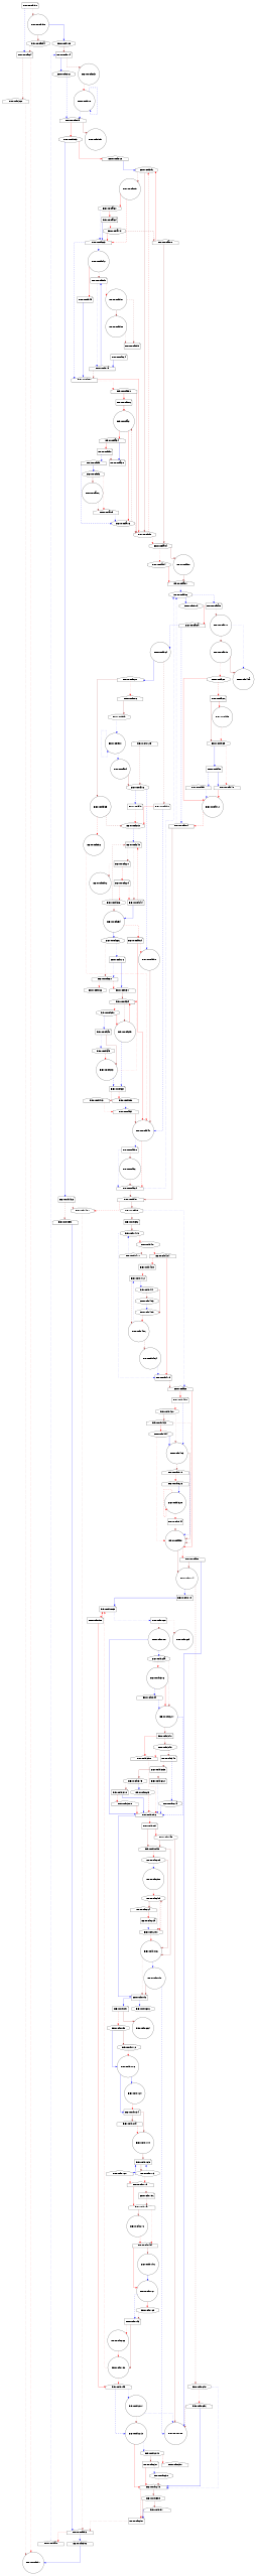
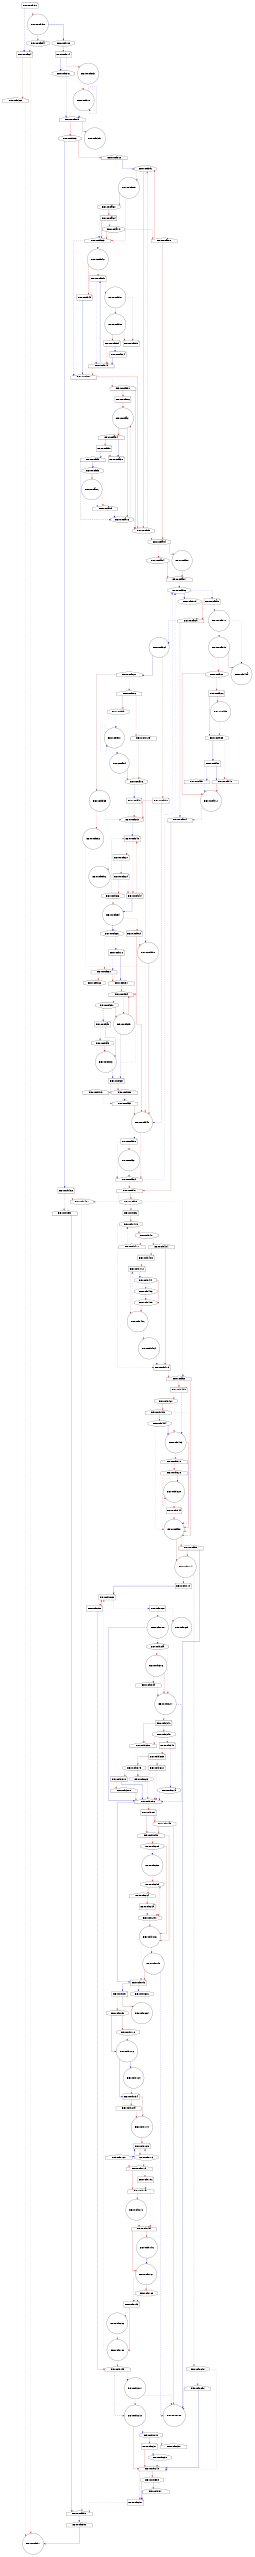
  digraph {
    splines=ortho
    node [shape=circle]
    edge [color=brown style=solid]
    BB008ef790 [shape=note]
    BB008ef9c4 [shape=note]
    BB008ef7de
    BB008f03c8 [shape=house]
    BB008ef9d1
    BB008ef9ba [shape=octagon]
    BB008ef7ee [shape=octagon]
    BB008ef814 [shape=note]
    BB008f03c1 [shape=octagon]
    BB008ef86b
    BB008ef88a [shape=house]
    BB008ef870
    BB008f05d1
    BB008ef893 [shape=octagon]
    BB008f0468 [shape=note]
    BB008ef8ce [shape=house]
    BB008f05f0 [shape=house]
    BB008f0487 [shape=octagon]
    BB008ef8fc [shape=octagon]
    BB008efd93 [shape=house]
    BB008ef8f0 [shape=octagon]
    BB008ef905
    BB008efa94 [shape=octagon]
    BB008efa60 [shape=octagon]
    BB008ef923 [shape=house]
    BB008ef8e0 [shape=house]
    BB008ef9e0 [shape=house]
    BB008ef9ec [shape=note]
    BB008efa21
    BB008eff58
    BB008efab4 [shape=octagon]
    BB008efae1 [shape=house]
    BB008efa6d [shape=note]
    BB008ef942
    BB008efa7d [shape=octagon]
    BB008ef98b [shape=note]
    BB008ef94f [shape=note]
    BB008ef97a [shape=house]
    BB008ef997
    BB008ef958
    BB008ef99b [shape=note]
+   BB008ef95d [shape=note]
    BB008ef964 [shape=note]
    BB008efa16 [shape=octagon]
    BB008efa34 [shape=house]
    BB008ef9f0 [shape=note]
    BB008efa38 [shape=note]
    BB008ef9f5 [shape=house]
    BB008ef9fc [shape=octagon]
    BB008efa0f [shape=house]
    BB008efa0c
    BB008efa88 [shape=house]
    BB008efb9c [shape=octagon]
    BB008f057d [shape=octagon]
    BB008efbae [shape=note]
    BB008efb10
    BB008efbca [shape=house]
    BB008f049a
    BB008efb19
    BB008efb28 [shape=octagon]
    BB008efb72
    BB008efb2c [shape=note]
    BB008efb8f [shape=house]
    BB008efdf5
    BB008efb39 [shape=octagon]
    BB008efd81 [shape=house]
    BB008efdb0 [shape=note]
    BB008efb48 [shape=house]
    BB008efdbf [shape=house]
    BB008eff89 [shape=octagon]
    BB008f03f2 [shape=note]
    BB008effce [shape=house]
    BB008f059c [shape=house]
-   BB008efda0 [shape=house]
    BB008efbcf
    BB008efe20 [shape=house]
    BB008efbde [shape=note]
    BB008efeec [shape=house]
    BB008efe35
    BB008efd4b
    BB008efc03 [shape=octagon]
    BB008f0425 [shape=house]
    BB008efefb [shape=octagon]
    BB008efe52
    BB008efd6d [shape=house]
    BB008efd58 [shape=note]
    BB008efc48 [shape=note]
    BB008efd61
    BB008efc20 [shape=note]
    BB008efc4d [shape=note]
    BB008f05b2
    BB008efc2d [shape=note]
    BB008efc5d
    BB008efc36 [shape=octagon]
    BB008efdcd [shape=note]
    BB008efc66 [shape=octagon]
    BB008efdd8
    BB008efe60 [shape=house]
    BB008efc7c [shape=note]
    BB008efc91 [shape=house]
    BB008efec6 [shape=octagon]
    BB008efcbf [shape=house]
    BB008efcd9
    BB008efcd0 [shape=octagon]
    BB008efcf2 [shape=note]
    BB008efca0 [shape=note]
    BB008efcb3
    BB008efca5 [shape=octagon]
    BB008efee0 [shape=house]
    BB008efd13 [shape=house]
    BB008efd3f [shape=house]
    BB008f0419 [shape=octagon]
    BB008f04b9 [shape=note]
    BB008effde
    BB008eff16 [shape=octagon]
    BB008eff00
    BB008eff4e [shape=note]
    BB008eff0f
    BB008f0401 [shape=octagon]
    BB008f041d [shape=note]
    BB008f04e3
    BB008f04c0 [shape=octagon]
    BB008f0014
    BB008effe8 [shape=house]
    BB008f0519 [shape=house]
    BB008f04c9 [shape=house]
    BB008f064e [shape=octagon]
    BB008f001d [shape=note]
    BB00000000
    BB008f0249 [shape=house]
    BB008f065c [shape=house]
    BB008f0069 [shape=note]
    BB008f055d [shape=octagon]
    BB008f0257 [shape=note]
    BB008f0058 [shape=note]
    BB008f006e [shape=note]
    BB008f01f9 [shape=house]
    BB008f062f
    BB008f0088
    BB008f0213
    BB008f0207
    BB008f0219 [shape=octagon]
    BB008f02fa [shape=octagon]
    BB008f0096 [shape=house]
    BB008f0324
    BB008f0306
    BB008f00dc [shape=note]
    BB008f009f [shape=note]
    BB008f0340 [shape=note]
    BB008f03df [shape=house]
    BB008f068c [shape=octagon]
    BB008f00f1 [shape=note]
    BB008f00b5 [shape=house]
    BB008f00a9 [shape=octagon]
    BB008f066d
    BB008f00fe [shape=octagon]
    BB008f028d [shape=octagon]
    BB008f00c6
    BB008f029e
    BB008f00d0
    BB008f02bd [shape=octagon]
    BB008f0116
    BB008f0112 [shape=octagon]
    BB008f0134 [shape=note]
    BB008f012f
    BB008f02df [shape=house]
    BB008f014d
    BB008f0165 [shape=note]
    BB008f0160 [shape=house]
    BB008f0173 [shape=octagon]
    BB008f017d [shape=house]
    BB008f01a1 [shape=house]
    BB008f019c [shape=note]
    BB008f027c
    BB008f01af [shape=house]
    BB008f01c1
    BB008f01bc
    BB008f01d3 [shape=note]
    BB008f01ce [shape=octagon]
    BB008f026c
    BB008f01e0
    BB008f06b0 [shape=house]
    BB008f0231 [shape=note]
    BB008f0571 [shape=house]
    BB008f023e [shape=octagon]
    BB008f02b0 [shape=octagon]
    BB008f02c4 [shape=house]
    BB008f02ca [shape=note]
    BB008f0398 [shape=house]
    BB008f0349 [shape=octagon]
    BB008f034e [shape=note]
    BB008f061a [shape=octagon]
    BB008f0365 [shape=note]
    BB008f0602 [shape=note]
    BB008f0375 [shape=octagon]
    BB008f0623 [shape=octagon]
    BB008f037e [shape=note]
    BB008f0388 [shape=house]
    BB008f0434 [shape=house]
    BB008f0417 [shape=house]
    BB008f043e [shape=note]
    BB008f0442 [shape=note]
    BB008f045c
    BB008f044f [shape=octagon]
    BB008f0464
    BB008f0459 [shape=octagon]
    BB008f0453 [shape=octagon]
    BB008f0525 [shape=house]
    n209 [label=BB008f04d4 shape=octagon]
    BB008f052e
    BB008f054f [shape=note]
    BB008ef790 -> BB008ef9c4 [color=blue style=dashed]
    BB008ef790 -> BB008ef7de [style=dotted]
    BB008ef9c4 -> BB008f03c8 [style=dashed]
    BB008ef9c4 -> BB008ef9d1 [color=red style=dotted]
    BB008ef7de -> BB008ef9ba
    BB008ef7de -> BB008ef7ee [color=blue]
    BB008f03c8 -> BB008ef9d1 [style=dotted]
    BB008ef9ba -> BB008ef9c4 [style=dotted]
    BB008ef7ee -> BB008ef814
    BB008ef814 -> BB008f03c1 [color=blue]
    BB008ef814 -> BB008ef86b [style=dashed]
    BB008f03c1 -> BB008ef88a [color=blue style=dashed]
    BB008ef86b -> BB008ef870 [color=red style=dotted]
    BB008ef88a -> BB008f05d1
    BB008ef88a -> BB008ef893 [color=red]
    BB008ef870 -> BB008ef88a [color=blue style=dotted]
    BB008ef870 -> BB008ef870 [color=blue style=dashed]
    BB008ef893 -> BB008f0468 [color=blue]
    BB008ef893 -> BB008ef8ce [color=red]
    BB008f0468 -> BB008f05f0 [style=dashed]
    BB008f0468 -> BB008f0487 [style=dotted]
    BB008ef8ce -> BB008ef8fc [color=blue]
    BB008f05f0 -> BB008efd93 [color=blue]
    BB008f0487 -> BB008efd93 [style=dotted]
    BB008ef8fc -> BB008ef8f0
    BB008ef8fc -> BB008ef905 [style=dashed]
    BB008efd93 -> BB008f059c [color=blue style=dashed]
-   BB008efd93 -> BB008efda0 [color=red style=dashed]
    BB008ef8f0 -> BB008ef8fc [color=red style=dashed]
    BB008ef8f0 -> BB008efa94 [color=red style=dotted]
    BB008ef905 -> BB008efa60 [color=red]
    BB008ef905 -> BB008ef923 [color=red style=dashed]
    BB008efa94 -> BB008eff58
    BB008efa94 -> BB008efab4 [color=red style=dotted]
    BB008efa60 -> BB008ef923 [color=blue style=dotted]
    BB008efa60 -> BB008efa6d [color=red]
    BB008ef923 -> BB008ef8e0 [color=blue style=dashed]
    BB008ef923 -> BB008ef942 [color=blue style=dotted]
    BB008ef8e0 -> BB008ef8f0 [color=red]
    BB008ef8e0 -> BB008ef9e0 [color=red style=dotted]
    BB008ef9e0 -> BB008ef8f0
    BB008ef9e0 -> BB008ef9ec [color=red]
    BB008ef9ec -> BB008efa21 [color=red]
    BB008efa21 -> BB008efa16 [color=red]
    BB008efa21 -> BB008efa34 [color=red]
    BB008eff58 -> BB008efae1
    BB008efab4 -> BB008efae1 [color=red]
    BB008efae1 -> BB008efb9c [color=blue style=dotted]
    BB008efa6d -> BB008ef923 [color=blue]
    BB008efa6d -> BB008efa7d [color=red style=dotted]
    BB008ef942 -> BB008ef98b [style=dotted]
    BB008ef942 -> BB008ef94f [color=red]
    BB008efa7d -> BB008ef923 [color=red]
    BB008efa7d -> BB008efa88 [style=dashed]
    BB008ef98b -> BB008ef97a [color=blue style=dotted]
    BB008ef98b -> BB008ef997 [color=red style=dotted]
    BB008ef94f -> BB008ef8e0 [color=blue]
    BB008ef97a -> BB008ef8e0 [style=dashed]
    BB008ef97a -> BB008ef98b [color=blue]
    BB008ef997 -> BB008ef958
    BB008ef997 -> BB008ef99b [style=dashed]
    BB008ef958 -> BB008ef99b [style=dotted]
+   BB008ef958 -> BB008ef95d
+   BB008ef95d -> BB008ef97a [color=red style=dashed]
+   BB008ef95d -> BB008ef964 [color=blue]
    BB008ef964 -> BB008ef97a [color=blue]
    BB008efa16 -> BB008ef8f0 [style=dashed]
    BB008efa16 -> BB008efa21 [style=dashed]
    BB008efa34 -> BB008ef9f0 [color=red]
    BB008efa34 -> BB008efa38 [color=blue]
    BB008ef9f0 -> BB008efa38 [style=dashed]
    BB008ef9f0 -> BB008ef9f5 [color=blue style=dashed]
    BB008ef9f5 -> BB008efa16 [color=blue style=dashed]
    BB008ef9f5 -> BB008ef9fc [color=blue]
    BB008ef9fc -> BB008efa0f [color=red style=dotted]
    BB008ef9fc -> BB008efa0c
    BB008efa0f -> BB008efa16 [color=blue style=dotted]
    BB008efa0c -> BB008efa0f [style=dotted]
    BB008efa88 -> BB008ef8fc [color=red]
    BB008efa88 -> BB008efa94
    BB008efb9c -> BB008f057d [color=blue]
    BB008efb9c -> BB008efbae [color=blue style=dashed]
    BB008efbae -> BB008efb10 [style=dotted]
    BB008efbae -> BB008efbca [color=red]
    BB008efb10 -> BB008f049a [color=blue style=dotted]
    BB008efb10 -> BB008efb19 [style=dotted]
    BB008efbca -> BB008efb8f [color=blue style=dashed]
    BB008efbca -> BB008efbcf [color=blue style=dashed]
    BB008efb19 -> BB008f049a
    BB008efb19 -> BB008efb28 [color=red style=dotted]
    BB008efb28 -> BB008efb72 [color=red]
    BB008efb28 -> BB008efb2c [color=red style=dashed]
    BB008efb72 -> BB008efb8f [color=red style=dashed]
    BB008efb2c -> BB008efdf5 [color=red]
    BB008efb2c -> BB008efb39
    BB008efb8f -> BB008efb9c [color=blue style=dotted]
    BB008efb8f -> BB008efd81
    BB008efdf5 -> BB008efb39 [color=red style=dotted]
    BB008efb39 -> BB008efdb0 [color=blue]
    BB008efb39 -> BB008efb48 [color=red style=dotted]
    BB008efd81 -> BB008f0487 [color=red style=dashed]
    BB008efd81 -> BB008eff89
    BB008efdb0 -> BB008efb48 [color=blue]
    BB008efdb0 -> BB008efdbf [color=blue style=dashed]
    BB008efb48 -> BB008efb72 [color=red]
    BB008efdbf -> BB008efb72 [color=blue style=dotted]
    BB008eff89 -> BB008f03f2 [style=dotted]
    BB008eff89 -> BB008effce [color=blue style=dotted]
    BB008f03f2 -> BB008f0419
    BB008effce -> BB008f04b9 [color=red]
    BB008effce -> BB008effde [color=red]
    BB008f059c -> BB008ef9d1 [color=blue]
-   BB008efda0 -> BB008ef814 [color=blue style=dotted]
    BB008efbcf -> BB008efe20 [color=blue]
    BB008efbcf -> BB008efbde [style=dashed]
    BB008efe20 -> BB008efeec [color=red style=dotted]
    BB008efe20 -> BB008efe35
    BB008efbde -> BB008efd4b [color=blue style=dashed]
    BB008efbde -> BB008efc03 [color=red]
+   BB008efeec -> BB008f0425 [style=dashed]
    BB008efeec -> BB008efefb
    BB008efe35 -> BB008efc03 [style=dashed]
    BB008efe35 -> BB008efe52 [color=red style=dashed]
    BB008efd4b -> BB008efd6d [color=red style=dashed]
    BB008efd4b -> BB008efd58 [color=blue style=dotted]
    BB008efc03 -> BB008efc48 [color=blue style=dashed]
    BB008f0425 -> BB008eff16 [style=dashed]
    BB008efefb -> BB008eff00 [color=blue style=dotted]
    BB008efe52 -> BB008efd4b [color=red style=dotted]
    BB008efd6d -> BB008efb9c [color=blue style=dotted]
    BB008efd6d -> BB008efd81 [style=dashed]
    BB008efd58 -> BB008efd6d [color=blue style=dotted]
    BB008efd58 -> BB008efd61 [style=dashed]
    BB008efc48 -> BB008efc20 [style=dotted]
    BB008efc48 -> BB008efc4d [style=dotted]
    BB008efd61 -> BB008efd6d [style=dotted]
    BB008efc20 -> BB008f05b2 [style=dotted]
    BB008efc20 -> BB008efc2d [color=red style=dashed]
    BB008efc4d -> BB008efc48 [color=red style=dashed]
    BB008efc4d -> BB008efc5d [color=blue]
    BB008efc2d -> BB008efc4d [color=red style=dotted]
    BB008efc2d -> BB008efc36 [color=red style=dashed]
    BB008efc5d -> BB008efdcd [color=red style=dashed]
    BB008efc5d -> BB008efc66 [color=blue]
    BB008efc36 -> BB008efc48 [style=dashed]
    BB008efc36 -> BB008efc5d [style=dotted]
    BB008efdcd -> BB008efd4b [color=red]
    BB008efdcd -> BB008efdd8 [color=red style=dotted]
    BB008efc66 -> BB008efe60 [style=dotted]
    BB008efc66 -> BB008efc7c [color=blue style=dotted]
    BB008efdd8 -> BB008efd4b
    BB008efe60 -> BB008efc91 [color=red style=dashed]
    BB008efe60 -> BB008efec6 [color=red style=dotted]
    BB008efc7c -> BB008efe60 [color=blue style=dotted]
    BB008efc7c -> BB008efc91 [color=blue]
    BB008efc91 -> BB008efcbf
    BB008efcbf -> BB008efcd9 [style=dashed]
    BB008efcbf -> BB008efcd0 [color=red style=dotted]
    BB008efcd9 -> BB008efcbf [color=red]
    BB008efcd9 -> BB008efcf2 [color=blue style=dashed]
    BB008efcd0 -> BB008efcd9 [color=red]
    BB008efcd0 -> BB008efca0 [color=blue style=dashed]
    BB008efcf2 -> BB008efee0 [color=red style=dashed]
    BB008efcf2 -> BB008efd13 [style=dashed]
    BB008efca0 -> BB008efcb3
    BB008efca0 -> BB008efca5 [color=blue style=dotted]
    BB008efcb3 -> BB008efcbf [color=red style=dotted]
    BB008efcb3 -> BB008efcf2 [color=blue style=dashed]
    BB008efca5 -> BB008efcb3 [color=red style=dashed]
    BB008efee0 -> BB008efd3f [color=blue style=dotted]
    BB008efd13 -> BB008efd3f [color=red style=dotted]
    BB008efd3f -> BB008efd4b
    BB008f0419 -> BB008f0401 [color=red style=dotted]
    BB008f0419 -> BB008f041d [color=blue style=dotted]
    BB008f04b9 -> BB008f04e3 [color=blue style=dashed]
    BB008f04b9 -> BB008f04c0 [color=red style=dotted]
    BB008effde -> BB008f0014
    BB008effde -> BB008effe8 [color=red style=dashed]
    BB008eff16 -> BB008efdd8 [color=blue style=dashed]
    BB008eff16 -> BB008eff4e [color=blue style=dashed]
    BB008eff00 -> BB008eff00 [color=blue style=dotted]
    BB008eff00 -> BB008eff0f [color=blue style=dotted]
    BB008eff4e -> BB008efc03 [color=red style=dotted]
    BB008eff0f -> BB008eff16
    BB008f0401 -> BB008f0434 [color=red style=dotted]
    BB008f0401 -> BB008f0417 [style=dotted]
    BB008f041d -> BB008effce [style=dashed]
    BB008f04e3 -> BB008effde
    BB008f04e3 -> BB008f0519 [style=dashed]
    BB008f04c0 -> BB008f04e3 [style=dotted]
    BB008f04c0 -> BB008f04c9
    BB008f0014 -> BB008f064e [style=dashed]
    BB008f0014 -> BB008f001d [color=blue style=dashed]
    BB008effe8 -> BB008f0014
    BB008effe8 -> BB00000000 [color=blue]
    BB008f0519 -> BB008effde [color=blue style=dashed]
    BB008f0519 -> BB008f0525 [color=red style=dashed]
    BB008f04c9 -> BB008effde [style=dotted]
    BB008f04c9 -> n209 [color=red]
    BB008f064e -> BB008f0249 [color=blue style=dotted]
    BB008f064e -> BB008f065c [color=red style=dotted]
    BB008f001d -> BB008f0069 [color=blue]
    BB008f0249 -> BB008f055d
    BB008f0249 -> BB008f0257 [color=red style=dashed]
    BB008f065c -> BB00000000 [style=dashed]
    BB008f065c -> BB008f0249 [color=blue]
    BB008f0069 -> BB008f0058 [color=red style=dotted]
    BB008f0069 -> BB008f006e [color=blue style=dotted]
    BB008f055d -> BB008f0257
    BB008f055d -> BB008f0571
    BB008f0257 -> BB008efd93 [style=dotted]
    BB008f0058 -> BB008f0069 [color=red]
    BB008f0058 -> BB008f01f9 [color=red]
    BB008f006e -> BB008f062f [style=dotted]
    BB008f006e -> BB008f0088 [style=dotted]
    BB008f01f9 -> BB008f0213 [color=blue style=dashed]
    BB008f01f9 -> BB008f0207 [color=blue style=dotted]
    BB008f0088 -> BB008f02fa [color=blue style=dashed]
    BB008f0088 -> BB008f0096 [color=blue]
    BB008f0213 -> BB008f0249 [color=red]
    BB008f0213 -> BB008f0219 [color=blue style=dotted]
    BB008f0207 -> BB00000000 [color=blue style=dotted]
    BB008f0207 -> BB008f0213 [style=dotted]
    BB008f0219 -> BB008f06b0 [color=red style=dashed]
    BB008f0219 -> BB008f0231
    BB008f02fa -> BB008f0324 [style=dotted]
    BB008f02fa -> BB008f0306 [color=red style=dotted]
    BB008f0096 -> BB008f00dc [color=blue]
    BB008f0096 -> BB008f009f [color=red style=dashed]
    BB008f0324 -> BB008f0096 [color=blue style=dashed]
    BB008f0324 -> BB008f0340 [style=dashed]
    BB008f0306 -> BB008f0324 [color=red]
    BB008f0306 -> BB008f03df [color=blue style=dashed]
    BB008f00dc -> BB008f068c [color=blue style=dashed]
    BB008f00dc -> BB008f00f1 [color=blue]
    BB008f009f -> BB008f00b5
    BB008f009f -> BB008f00a9 [color=red]
    BB008f0340 -> BB008f0398 [color=red]
    BB008f0340 -> BB008f0349 [style=dashed]
    BB008f03df -> BB008f0324 [color=blue style=dashed]
    BB008f00f1 -> BB008f066d
    BB008f00f1 -> BB008f00fe [color=red style=dashed]
    BB008f00b5 -> BB008f028d [color=red style=dashed]
    BB008f00b5 -> BB008f00c6
    BB008f00a9 -> BB00000000
    BB008f00a9 -> BB008f00b5
    BB008f00fe -> BB008f0116 [color=blue]
    BB008f00fe -> BB008f0112
    BB008f028d -> BB008f00c6
    BB008f028d -> BB008f029e [color=blue style=dotted]
    BB008f00c6 -> BB008f00dc [style=dotted]
    BB008f00c6 -> BB008f00d0 [color=blue style=dashed]
    BB008f029e -> BB008f02bd [color=red style=dotted]
    BB008f00d0 -> BB00000000 [color=blue style=dashed]
    BB008f00d0 -> BB008f00dc
    BB008f02bd -> BB008f02b0 [color=red style=dotted]
    BB008f02bd -> BB008f02c4
    BB008f0116 -> BB008f0134 [color=blue]
    BB008f0116 -> BB008f012f [color=blue]
    BB008f0112 -> BB008f0116 [color=red style=dotted]
    BB008f0134 -> BB008f02df
    BB008f0134 -> BB008f014d
    BB008f012f -> BB008f0134 [color=red style=dashed]
    BB008f02df -> BB008f014d [color=red style=dashed]
    BB008f014d -> BB008f0165
    BB008f0165 -> BB008f0160 [color=blue style=dashed]
    BB008f0165 -> BB008f0173
    BB008f0160 -> BB008f0165 [color=blue style=dashed]
    BB008f0160 -> BB008f017d [color=red style=dotted]
    BB008f0173 -> BB008f0165 [color=blue style=dotted]
    BB008f0173 -> BB008f017d [color=red style=dotted]
    BB008f017d -> BB008f01a1 [color=red]
    BB008f017d -> BB008f019c [style=dotted]
    BB008f01a1 -> BB008f027c
    BB008f01a1 -> BB008f01af [color=red style=dotted]
    BB008f019c -> BB008f01a1 [style=dashed]
    BB008f027c -> BB008f01af [color=red style=dashed]
    BB008f01af -> BB008f01c1 [color=red]
    BB008f01af -> BB008f01bc
    BB008f01c1 -> BB008f01d3 [color=blue style=dashed]
    BB008f01c1 -> BB008f01ce [color=red]
    BB008f01bc -> BB008f01c1 [color=blue]
    BB008f01d3 -> BB008f026c [color=red style=dotted]
    BB008f01d3 -> BB008f01e0
    BB008f01ce -> BB008f01d3 [style=dotted]
    BB008f026c -> BB008f01e0 [color=red style=dashed]
    BB008f01e0 -> BB008f0069 [color=red style=dotted]
    BB008f01e0 -> BB008f01f9 [color=red style=dotted]
    BB008f0231 -> BB008f0249 [color=red]
    BB008f0231 -> BB008f023e [color=blue style=dotted]
    BB008f0571 -> BB008f0257 [color=blue]
    BB008f023e -> BB008f0249 [style=dotted]
    BB008f02b0 -> BB008f00c6 [color=red style=dashed]
    BB008f02b0 -> BB008f02bd [style=dashed]
    BB008f02c4 -> BB008f02b0 [style=dotted]
    BB008f02c4 -> BB008f02ca [color=red]
    BB008f02ca -> BB008f02b0 [color=blue style=dotted]
    BB008f0398 -> BB008f0096 [color=red style=dotted]
    BB008f0349 -> BB008f0398 [color=red style=dotted]
    BB008f0349 -> BB008f034e [style=dashed]
    BB008f034e -> BB008f061a [color=blue style=dashed]
    BB008f034e -> BB008f0365 [style=dotted]
    BB008f061a -> BB008f0096 [color=blue style=dashed]
    BB008f0365 -> BB008f0602 [style=dotted]
    BB008f0365 -> BB008f0375
    BB008f0602 -> BB008f0096 [color=blue style=dotted]
    BB008f0375 -> BB008f0623 [color=blue style=dashed]
    BB008f0375 -> BB008f037e [style=dotted]
    BB008f0623 -> BB008f0096 [color=red style=dashed]
    BB008f037e -> BB008f0096 [color=blue]
    BB008f037e -> BB008f0388 [color=red style=dashed]
    BB008f0388 -> BB008f0096 [color=red]
    BB008f0434 -> BB008f041d [color=red]
    BB008f0434 -> BB008f043e [color=red style=dashed]
    BB008f0417 -> BB008f0419 [color=blue style=dotted]
    BB008f043e -> BB008f0442 [color=red style=dotted]
    BB008f0442 -> BB008f045c [style=dashed]
    BB008f0442 -> BB008f044f [color=blue style=dashed]
    BB008f045c -> BB008f0442 [color=blue style=dotted]
    BB008f045c -> BB008f0464 [style=dashed]
    BB008f044f -> BB008f0459
    BB008f044f -> BB008f0453 [style=dashed]
    BB008f0464 -> BB008f041d [color=blue style=dotted]
    BB008f0459 -> BB008f045c [color=red style=dashed]
    BB008f0453 -> BB008f0459 [color=blue style=dashed]
    BB008f0525 -> BB008f052e [color=blue]
    n209 -> BB008effde [color=red style=dotted]
    n209 -> BB008f04e3 [color=blue]
    BB008f052e -> BB008f052e [color=red style=dashed]
    BB008f052e -> BB008f054f [color=red style=dotted]
    BB008f054f -> BB008effde [style=dotted]
  }
